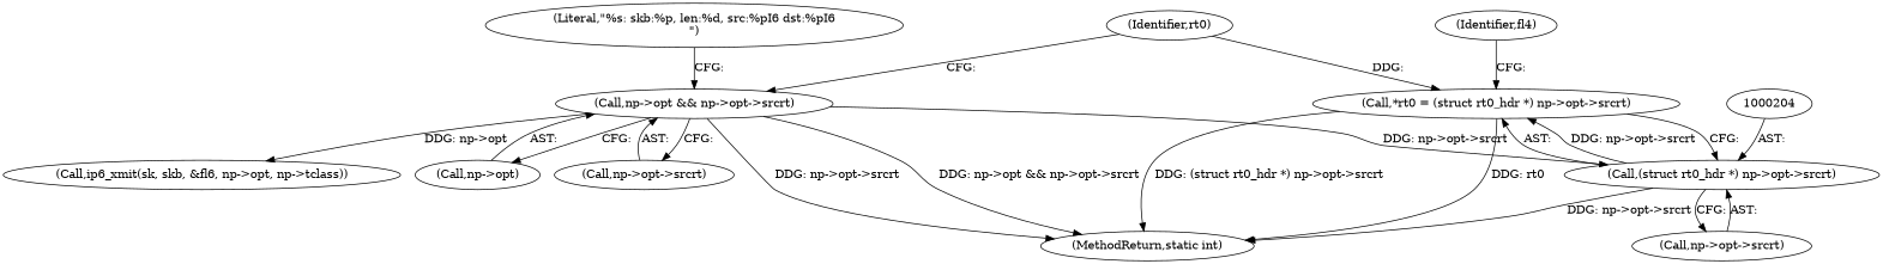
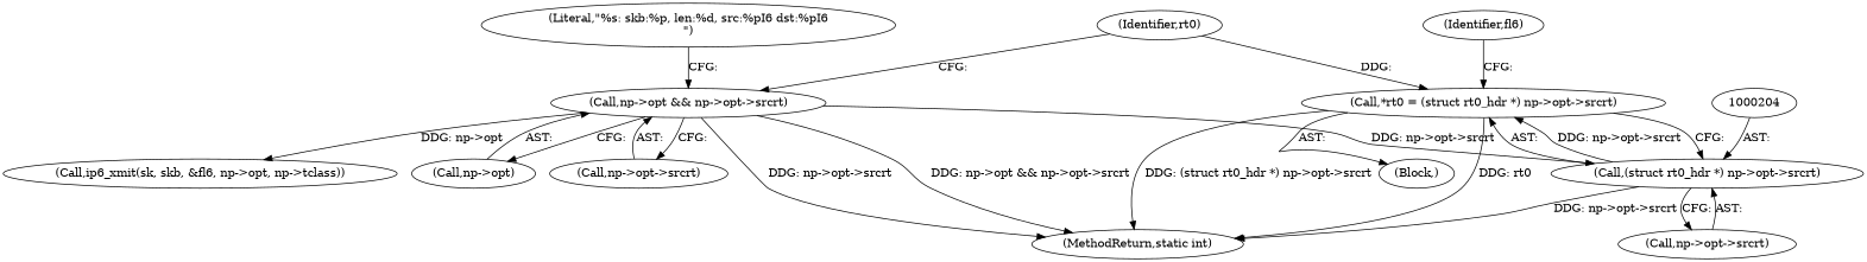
  digraph {
    n1 [label="(Call,*rt0 = (struct rt0_hdr *) np->opt->srcrt)"]
    n2 [label="(Call,(struct rt0_hdr *) np->opt->srcrt)"]
    n3 [label="(MethodReturn,static int)"]
+   n4 [label="(Block,)"]
    n5 [label="(Call,np->opt->srcrt)"]
    n6 [label="(Call,np->opt && np->opt->srcrt)"]
    n7 [label="(Call,np->opt)"]
    n8 [label="(Call,np->opt->srcrt)"]
    n9 [label="(Call,ip6_xmit(sk, skb, &fl6, np->opt, np->tclass))"]
    n10 [label="(Literal,\"%s: skb:%p, len:%d, src:%pI6 dst:%pI6\n\")"]
-   n11 [label="(Identifier,fl4)"]
+   n11 [label="(Identifier,fl6)"]
    n12 [label="(Identifier,rt0)"]
    n13 [label=1000204]
    n1 -> n2 [label="CFG: "]
    n1 -> n3 [label="DDG: (struct rt0_hdr *) np->opt->srcrt"]
    n1 -> n3 [label="DDG: rt0"]
+   n1 -> n4 [label="AST: "]
    n2 -> n1 [label="AST: "]
    n2 -> n1 [label="DDG: np->opt->srcrt"]
    n2 -> n3 [label="DDG: np->opt->srcrt"]
    n2 -> n5 [label="CFG: "]
    n5 -> n2 [label="AST: "]
    n6 -> n2 [label="DDG: np->opt->srcrt"]
    n6 -> n3 [label="DDG: np->opt->srcrt"]
    n6 -> n3 [label="DDG: np->opt && np->opt->srcrt"]
    n6 -> n7 [label="CFG: "]
    n6 -> n8 [label="CFG: "]
    n6 -> n9 [label="DDG: np->opt"]
    n7 -> n6 [label="AST: "]
    n8 -> n6 [label="AST: "]
    n10 -> n6 [label="CFG: "]
    n11 -> n1 [label="CFG: "]
    n12 -> n1 [label="DDG: "]
    n12 -> n6 [label="CFG: "]
    n13 -> n2 [label="AST: "]
  }
